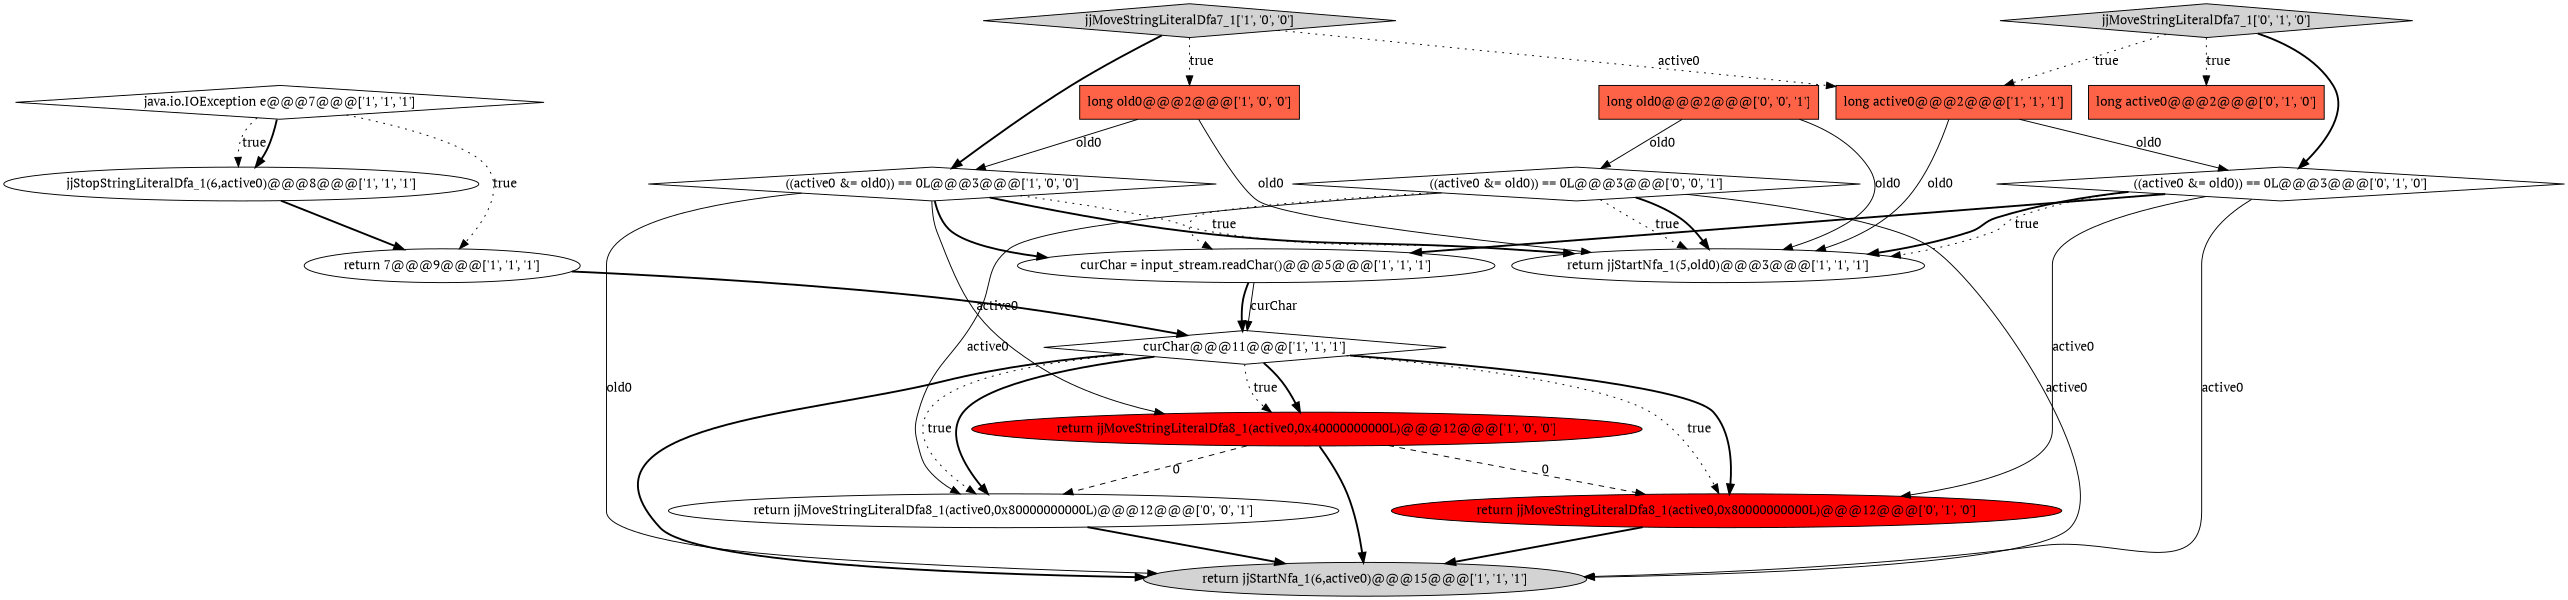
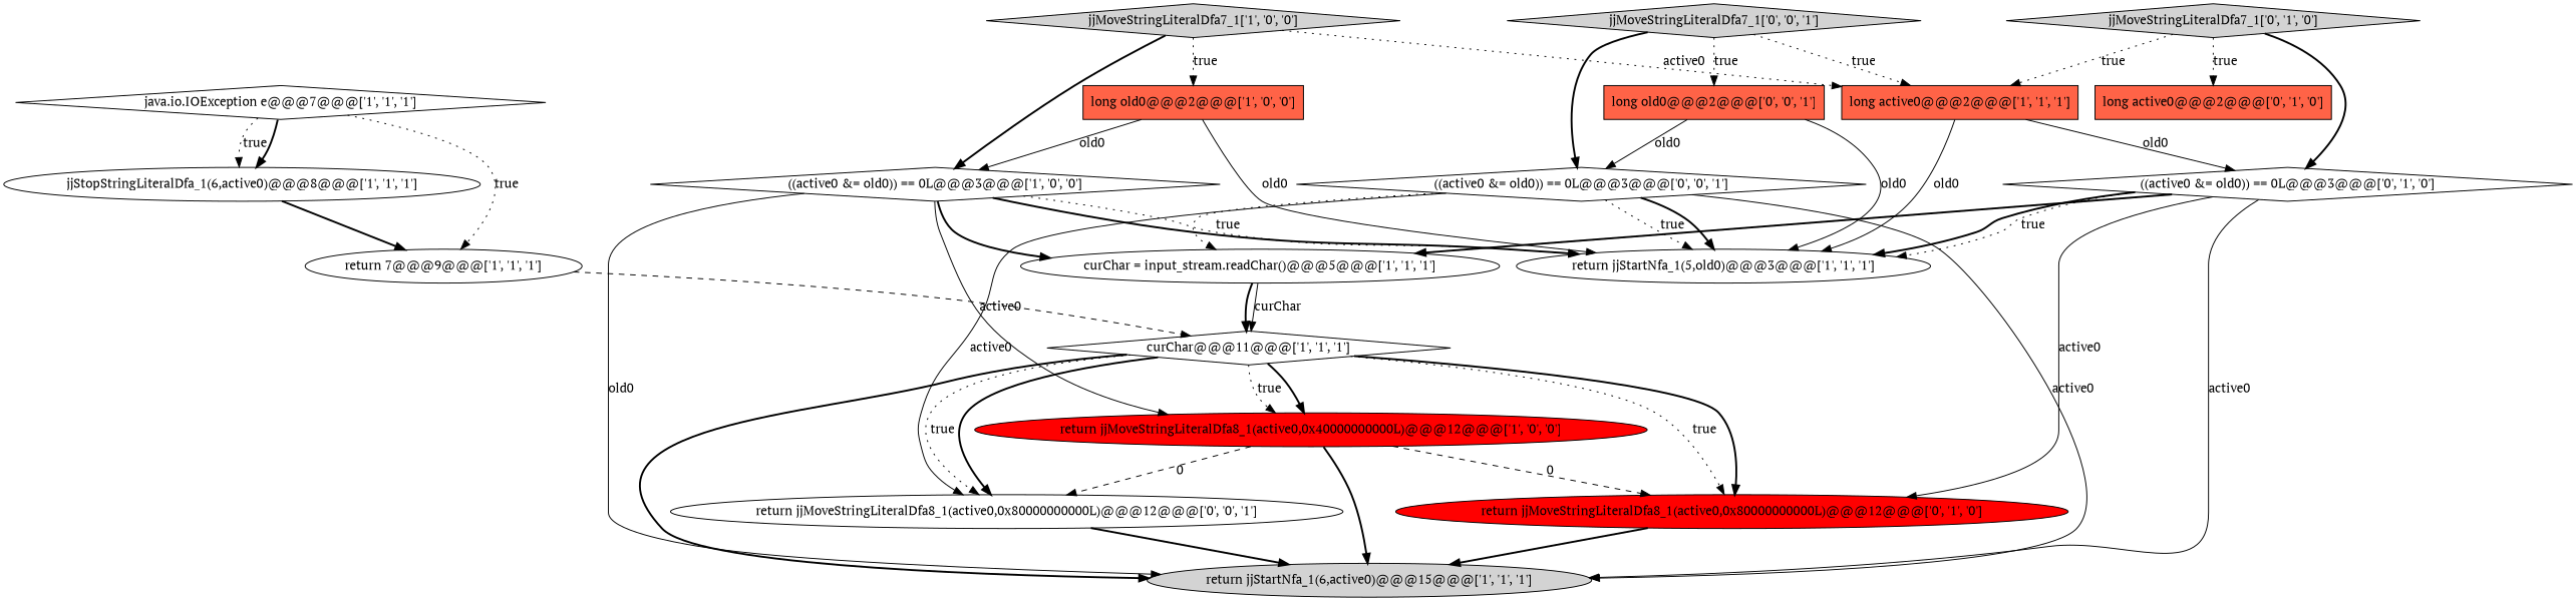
  digraph {
    fontname="PT Serif"
    node [fillcolor=white fontname="PT Serif" shape=diamond style=filled]
    edge [fontname="PT Serif" style=bold]
    n1 [label="curChar@@@11@@@['1', '1', '1']"]
    n2 [fillcolor=red label="return jjMoveStringLiteralDfa8_1(active0,0x40000000000L)@@@12@@@['1', '0', '0']" shape=ellipse]
    n3 [fillcolor=red label="return jjMoveStringLiteralDfa8_1(active0,0x80000000000L)@@@12@@@['0', '1', '0']" shape=ellipse]
    n4 [label="return jjMoveStringLiteralDfa8_1(active0,0x80000000000L)@@@12@@@['0', '0', '1']" shape=ellipse]
    n5 [fillcolor=lightgray label="return jjStartNfa_1(6,active0)@@@15@@@['1', '1', '1']" shape=ellipse]
    n6 [label="jjStopStringLiteralDfa_1(6,active0)@@@8@@@['1', '1', '1']" shape=ellipse]
    n7 [label="return 7@@@9@@@['1', '1', '1']" shape=ellipse]
+   n8 [fillcolor=lightgray label="jjMoveStringLiteralDfa7_1['0', '0', '1']"]
    n9 [fillcolor=tomato label="long active0@@@2@@@['1', '1', '1']" shape=box]
    n10 [fillcolor=tomato label="long old0@@@2@@@['0', '0', '1']" shape=box]
    n11 [label="((active0 &= old0)) == 0L@@@3@@@['0', '0', '1']"]
    n12 [label="((active0 &= old0)) == 0L@@@3@@@['0', '1', '0']"]
    n13 [label="return jjStartNfa_1(5,old0)@@@3@@@['1', '1', '1']" shape=ellipse]
    n14 [label="curChar = input_stream.readChar()@@@5@@@['1', '1', '1']" shape=ellipse]
    n15 [fillcolor=lightgray label="jjMoveStringLiteralDfa7_1['0', '1', '0']"]
    n16 [fillcolor=tomato label="long active0@@@2@@@['0', '1', '0']" shape=box]
    n17 [fillcolor=lightgray label="jjMoveStringLiteralDfa7_1['1', '0', '0']"]
    n18 [label="((active0 &= old0)) == 0L@@@3@@@['1', '0', '0']"]
    n19 [fillcolor=tomato label="long old0@@@2@@@['1', '0', '0']" shape=box]
    n20 [label="java.io.IOException e@@@7@@@['1', '1', '1']"]
    n1 -> n2
    n1 -> n2 [label=true style=dotted]
    n1 -> n3 [label=true style=dotted]
    n1 -> n3
    n1 -> n4
    n1 -> n4 [label=true style=dotted]
    n1 -> n5
    n2 -> n3 [label=0 style=dashed]
    n2 -> n4 [label=0 style=dashed]
    n2 -> n5
    n3 -> n5
    n4 -> n5
    n6 -> n7
-   n7 -> n1
+   n7 -> n1 [style=dashed]
+   n8 -> n9 [label=true style=dotted]
+   n8 -> n10 [label=true style=dotted]
+   n8 -> n11
    n9 -> n12 [label=old0 style=solid]
    n9 -> n13 [label=old0 style=solid]
    n10 -> n11 [label=old0 style=solid]
    n10 -> n13 [label=old0 style=solid]
    n11 -> n4 [label=active0 style=solid]
    n11 -> n5 [label=active0 style=solid]
    n11 -> n13 [label=true style=dotted]
    n11 -> n13
    n11 -> n14 [style=dotted]
    n12 -> n3 [label=active0 style=solid]
    n12 -> n5 [label=active0 style=solid]
    n12 -> n13
    n12 -> n13 [label=true style=dotted]
    n12 -> n14
    n14 -> n1
    n14 -> n1 [label=curChar style=solid]
    n15 -> n9 [label=true style=dotted]
    n15 -> n12
    n15 -> n16 [label=true style=dotted]
    n17 -> n9 [label=active0 style=dotted]
    n17 -> n18
    n17 -> n19 [label=true style=dotted]
    n18 -> n2 [label=active0 style=solid]
    n18 -> n5 [label=old0 style=solid]
    n18 -> n13
    n18 -> n13 [label=true style=dotted]
    n18 -> n14
    n19 -> n13 [label=old0 style=solid]
    n19 -> n18 [label=old0 style=solid]
    n20 -> n6 [label=true style=dotted]
    n20 -> n6
    n20 -> n7 [label=true style=dotted]
  }
